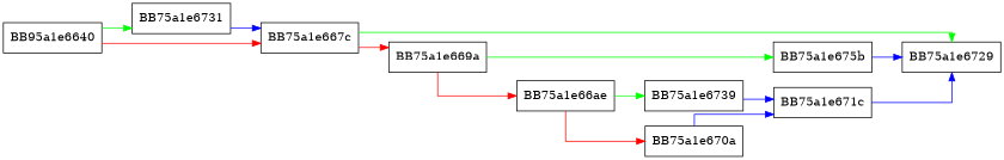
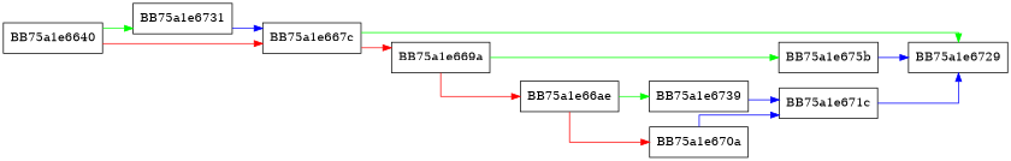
  digraph {
    rankdir=LR
    splines=ortho
    node [shape=box]
    edge [color=blue]
    n1 [label=BB75a1e6731]
-   BB75a1e6640 [label=BB95a1e6640]
+   BB75a1e6640
    BB75a1e667c
    BB75a1e6729
    BB75a1e669a
    BB75a1e675b
    BB75a1e66ae
    BB75a1e6739
    BB75a1e670a
    BB75a1e671c
    n1 -> BB75a1e667c
    BB75a1e6640 -> n1 [color=green]
    BB75a1e6640 -> BB75a1e667c [color=red]
    BB75a1e667c -> BB75a1e6729 [color=green]
    BB75a1e667c -> BB75a1e669a [color=red]
    BB75a1e669a -> BB75a1e675b [color=green]
    BB75a1e669a -> BB75a1e66ae [color=red]
    BB75a1e675b -> BB75a1e6729
    BB75a1e66ae -> BB75a1e6739 [color=green]
    BB75a1e66ae -> BB75a1e670a [color=red]
    BB75a1e6739 -> BB75a1e671c
    BB75a1e670a -> BB75a1e671c
    BB75a1e671c -> BB75a1e6729
  }
